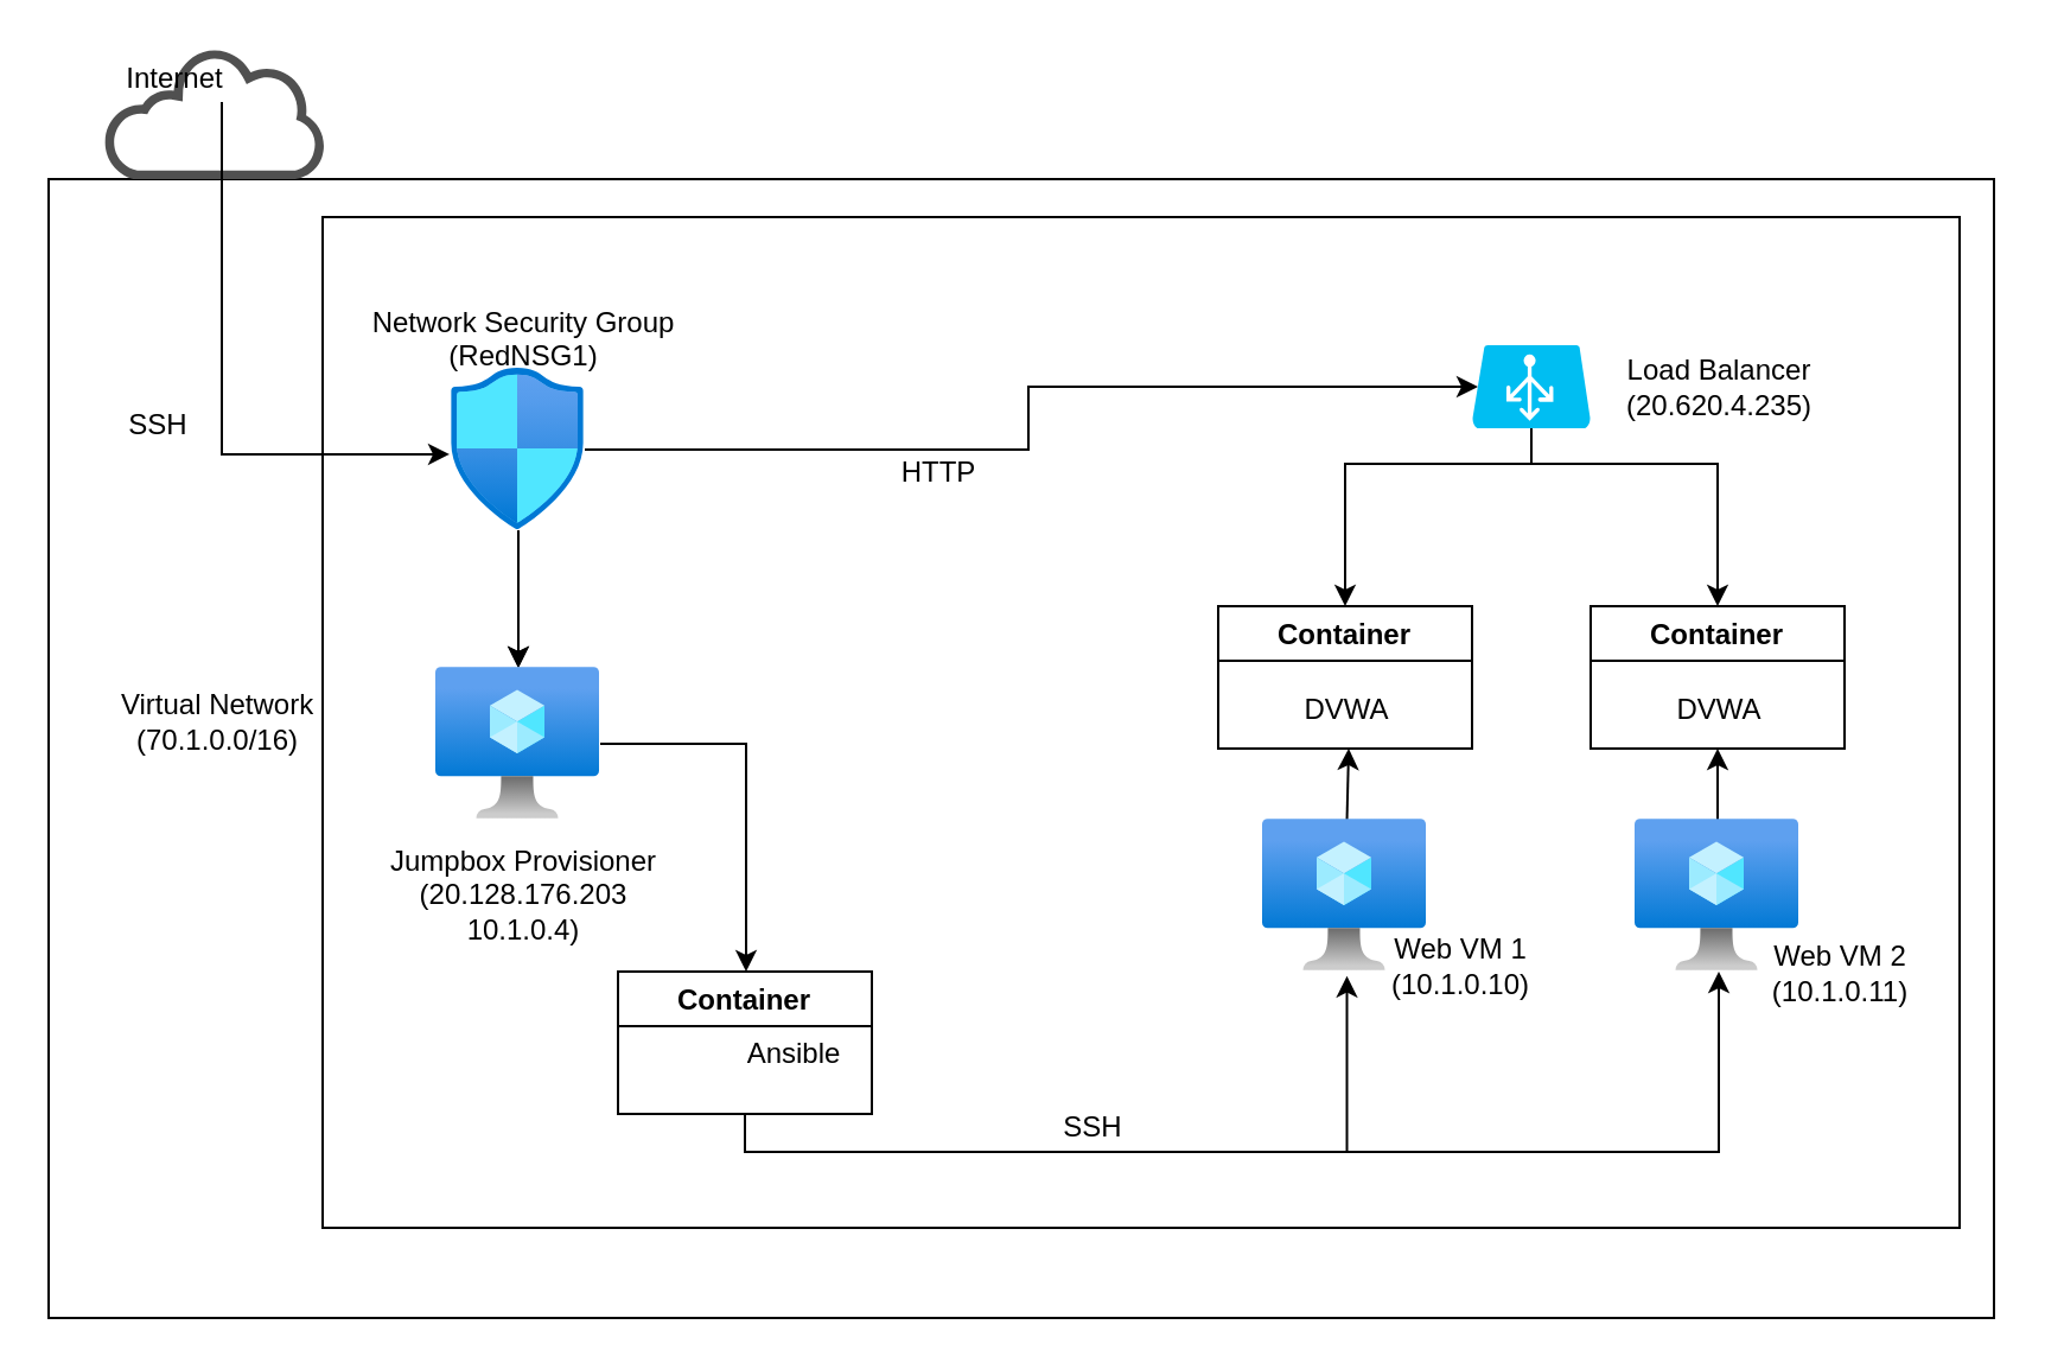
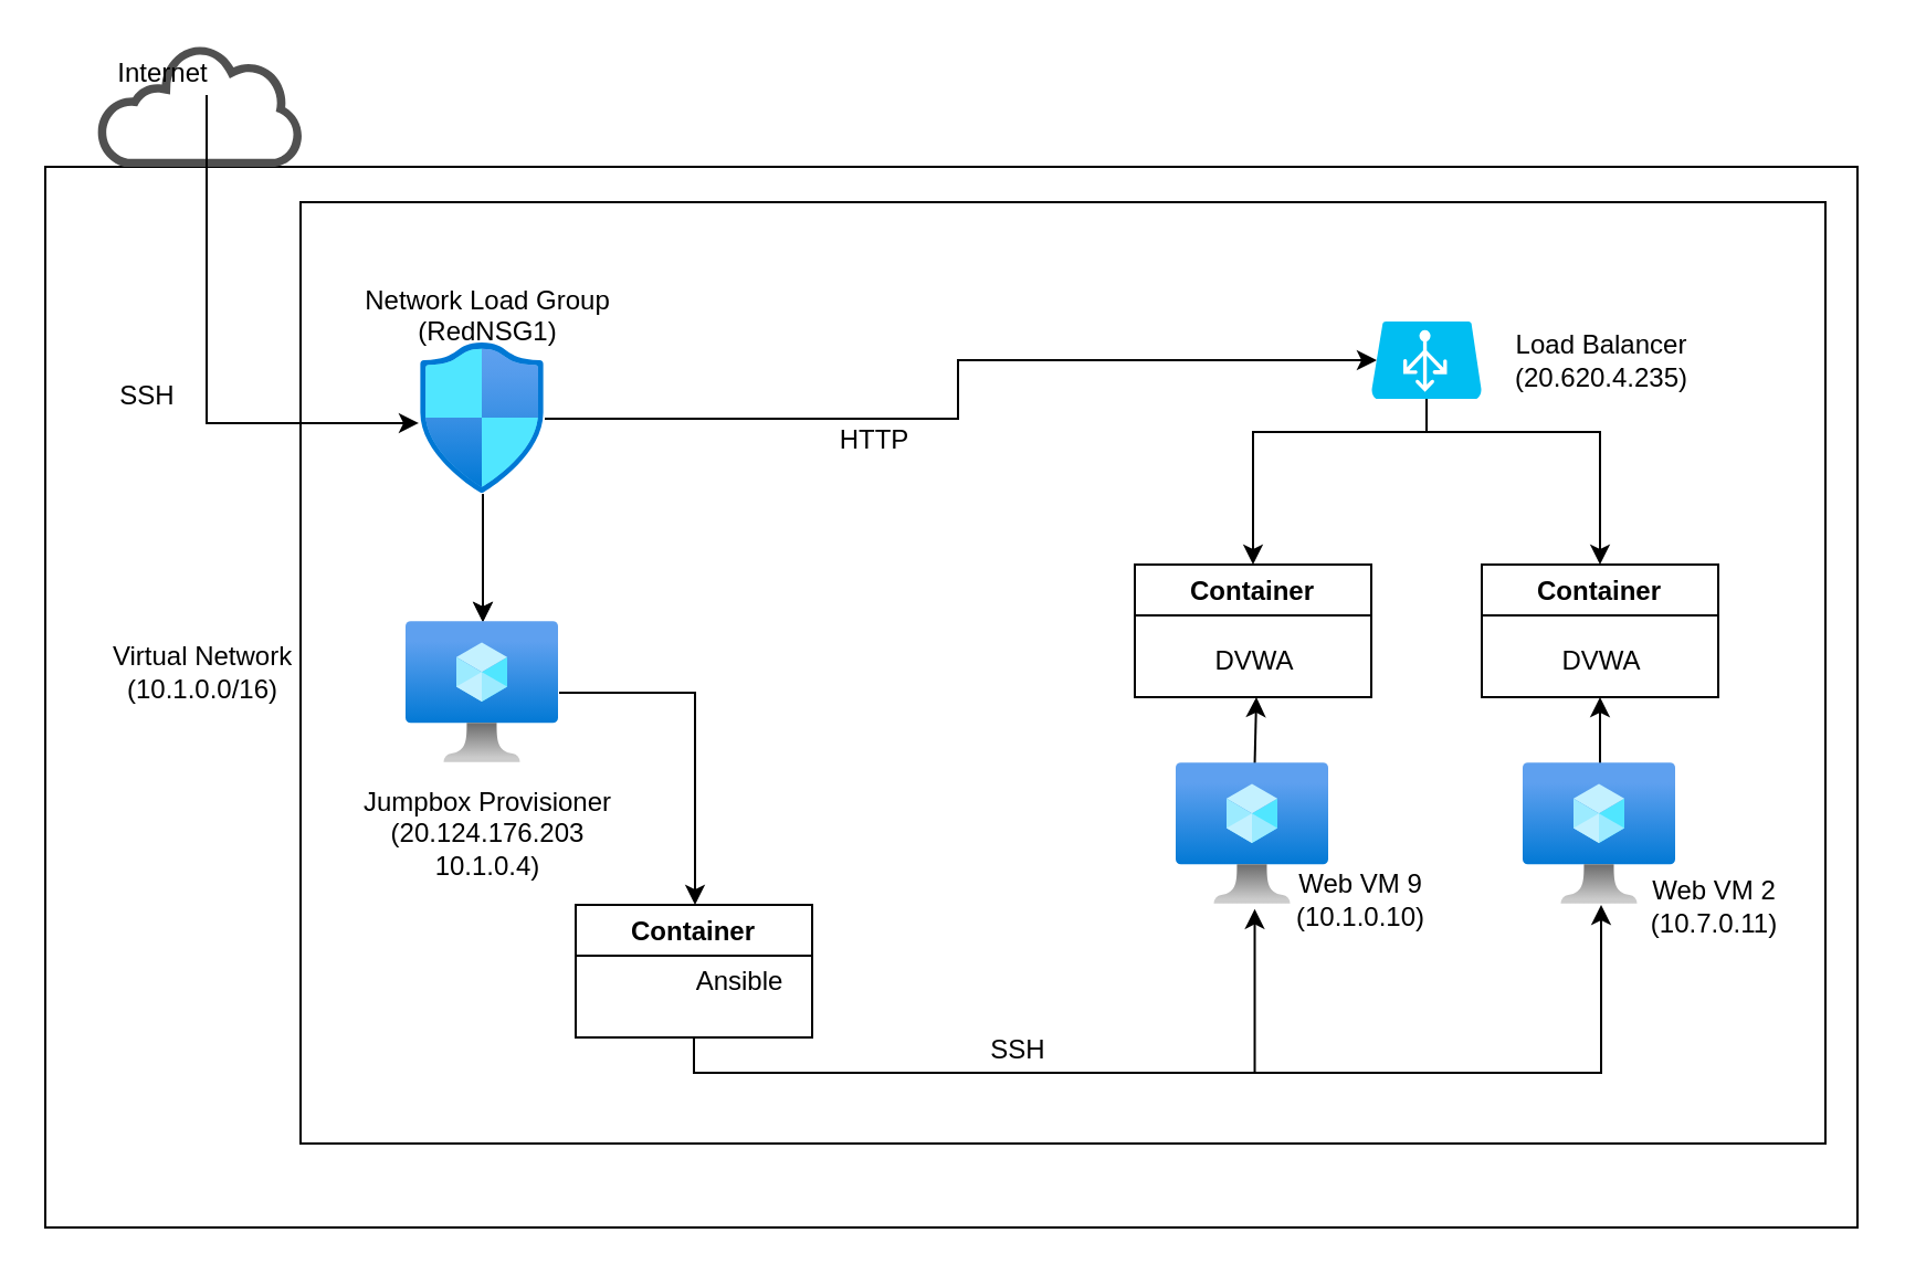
  <mxCell id="0" />
  <mxCell id="1" parent="0" />
  <mxCell id="2" value="" style="whiteSpace=wrap;html=1;" vertex="1" parent="1"><mxGeometry x="20" y="75" width="820" height="480" as="geometry" /></mxCell>
  <mxCell id="3" value="" style="whiteSpace=wrap;html=1;" parent="1" vertex="1"><mxGeometry x="135.5" y="91" width="690" height="426" as="geometry" /></mxCell>
  <mxCell id="4" value="" style="sketch=0;pointerEvents=1;shadow=0;dashed=0;html=1;strokeColor=none;fillColor=#505050;labelPosition=center;verticalLabelPosition=bottom;outlineConnect=0;verticalAlign=top;align=center;shape=mxgraph.office.clouds.cloud;" parent="1" vertex="1"><mxGeometry x="43.5" y="20" width="94" height="55" as="geometry" /></mxCell>
  <mxCell id="5" value="" style="edgeStyle=none;rounded=0;orthogonalLoop=1;jettySize=auto;html=1;" parent="1" source="8" target="10" edge="1"><mxGeometry relative="1" as="geometry" /></mxCell>
  <mxCell id="6" value="" style="edgeStyle=none;rounded=0;orthogonalLoop=1;jettySize=auto;html=1;" parent="1" source="8" target="10" edge="1"><mxGeometry relative="1" as="geometry" /></mxCell>
  <mxCell id="7" style="edgeStyle=orthogonalEdgeStyle;rounded=0;orthogonalLoop=1;jettySize=auto;html=1;entryX=0.05;entryY=0.5;entryDx=0;entryDy=0;entryPerimeter=0;" edge="1" parent="1" source="8" target="30"><mxGeometry relative="1" as="geometry" /></mxCell>
  <mxCell id="8" value="" style="aspect=fixed;html=1;points=[];align=center;image;fontSize=12;image=img/lib/azure2/networking/Network_Security_Groups.svg;" parent="1" vertex="1"><mxGeometry x="190" y="155" width="56.0" height="68" as="geometry" /></mxCell>
  <mxCell id="9" style="edgeStyle=elbowEdgeStyle;rounded=0;orthogonalLoop=1;jettySize=auto;html=1;entryX=0.5;entryY=0;entryDx=0;entryDy=0;" parent="1" source="10" target="17" edge="1"><mxGeometry relative="1" as="geometry"><Array as="points"><mxPoint x="314" y="365" /></Array></mxGeometry></mxCell>
  <mxCell id="10" value="" style="aspect=fixed;html=1;points=[];align=center;image;fontSize=12;image=img/lib/azure2/compute/Virtual_Machine.svg;" parent="1" vertex="1"><mxGeometry x="183.5" y="281" width="69" height="64" as="geometry" /></mxCell>
  <mxCell id="11" style="edgeStyle=none;rounded=0;orthogonalLoop=1;jettySize=auto;html=1;entryX=0.5;entryY=1;entryDx=0;entryDy=0;" parent="1" source="12" target="19" edge="1"><mxGeometry relative="1" as="geometry" /></mxCell>
  <mxCell id="12" value="" style="aspect=fixed;html=1;points=[];align=center;image;fontSize=12;image=img/lib/azure2/compute/Virtual_Machine.svg;" parent="1" vertex="1"><mxGeometry x="689" y="345" width="69" height="64" as="geometry" /></mxCell>
  <mxCell id="13" style="edgeStyle=none;rounded=0;orthogonalLoop=1;jettySize=auto;html=1;entryX=0.53;entryY=1.3;entryDx=0;entryDy=0;entryPerimeter=0;" parent="1" source="14" target="22" edge="1"><mxGeometry relative="1" as="geometry"><mxPoint x="567" y="319" as="targetPoint" /></mxGeometry></mxCell>
  <mxCell id="14" value="" style="aspect=fixed;html=1;points=[];align=center;image;fontSize=12;image=img/lib/azure2/compute/Virtual_Machine.svg;" parent="1" vertex="1"><mxGeometry x="532" y="345" width="69" height="64" as="geometry" /></mxCell>
  <mxCell id="15" style="edgeStyle=elbowEdgeStyle;rounded=0;orthogonalLoop=1;jettySize=auto;html=1;entryX=0.511;entryY=1.029;entryDx=0;entryDy=0;entryPerimeter=0;" parent="1" source="17" target="14" edge="1"><mxGeometry relative="1" as="geometry"><Array as="points"><mxPoint x="567" y="485" /></Array></mxGeometry></mxCell>
  <mxCell id="16" style="edgeStyle=elbowEdgeStyle;rounded=0;orthogonalLoop=1;jettySize=auto;html=1;entryX=0.507;entryY=1;entryDx=0;entryDy=0;entryPerimeter=0;" parent="1" target="12" edge="1"><mxGeometry relative="1" as="geometry"><mxPoint x="420" y="485" as="sourcePoint" /><mxPoint x="720" y="405" as="targetPoint" /><Array as="points"><mxPoint x="724" y="455" /></Array></mxGeometry></mxCell>
  <mxCell id="17" value="Container" style="swimlane;" parent="1" vertex="1"><mxGeometry x="260" y="409" width="107" height="60" as="geometry"><mxRectangle x="406" y="334" width="90" height="23" as="alternateBounds" /></mxGeometry></mxCell>
  <mxCell id="18" value="Ansible" style="text;html=1;align=center;verticalAlign=middle;resizable=0;points=[];autosize=1;strokeColor=none;fillColor=none;" parent="17" vertex="1"><mxGeometry x="48.5" y="25" width="50" height="20" as="geometry" /></mxCell>
  <mxCell id="19" value="Container" style="swimlane;" parent="1" vertex="1"><mxGeometry x="670" y="255" width="107" height="60" as="geometry" /></mxCell>
  <mxCell id="20" value="DVWA" style="text;html=1;align=center;verticalAlign=middle;resizable=0;points=[];autosize=1;strokeColor=none;fillColor=none;" parent="19" vertex="1"><mxGeometry x="28.5" y="34" width="50" height="20" as="geometry" /></mxCell>
  <mxCell id="21" value="Container" style="swimlane;" parent="1" vertex="1"><mxGeometry x="513" y="255" width="107" height="60" as="geometry" /></mxCell>
  <mxCell id="22" value="DVWA" style="text;html=1;align=center;verticalAlign=middle;resizable=0;points=[];autosize=1;strokeColor=none;fillColor=none;" parent="21" vertex="1"><mxGeometry x="28.5" y="34" width="50" height="20" as="geometry" /></mxCell>
  <mxCell id="23" style="edgeStyle=orthogonalEdgeStyle;rounded=0;orthogonalLoop=1;jettySize=auto;html=1;entryX=-0.018;entryY=0.529;entryDx=0;entryDy=0;entryPerimeter=0;" edge="1" parent="1" source="24" target="8"><mxGeometry relative="1" as="geometry"><Array as="points"><mxPoint x="93" y="191" /></Array></mxGeometry></mxCell>
  <mxCell id="24" value="Internet" style="text;html=1;align=center;verticalAlign=middle;resizable=0;points=[];autosize=1;strokeColor=none;fillColor=none;" parent="1" vertex="1"><mxGeometry x="47.5" y="22.5" width="50" height="20" as="geometry" /></mxCell>
- <mxCell id="25" value="&lt;div&gt;Virtual Network&lt;/div&gt;&lt;div&gt;(70.1.0.0/16)&lt;/div&gt;" style="text;html=1;align=center;verticalAlign=middle;resizable=0;points=[];autosize=1;strokeColor=none;fillColor=none;" parent="1" vertex="1"><mxGeometry x="45.5" y="289" width="90" height="30" as="geometry" /></mxCell>
- <mxCell id="26" value="&lt;div&gt;Network Security Group&lt;/div&gt;&lt;div&gt;(RedNSG1)&lt;/div&gt;&lt;div&gt;&lt;br&gt;&lt;/div&gt;" style="text;html=1;align=center;verticalAlign=middle;resizable=0;points=[];autosize=1;strokeColor=none;fillColor=none;" parent="1" vertex="1"><mxGeometry x="150" y="125" width="140" height="50" as="geometry" /></mxCell>
+ <mxCell id="25" value="&lt;div&gt;Virtual Network&lt;/div&gt;&lt;div&gt;(10.1.0.0/16)&lt;/div&gt;" style="text;html=1;align=center;verticalAlign=middle;resizable=0;points=[];autosize=1;strokeColor=none;fillColor=none;" parent="1" vertex="1"><mxGeometry x="45.5" y="289" width="90" height="30" as="geometry" /></mxCell>
+ <mxCell id="26" value="&lt;div&gt;Network Load Group&lt;/div&gt;&lt;div&gt;(RedNSG1)&lt;/div&gt;&lt;div&gt;&lt;br&gt;&lt;/div&gt;" style="text;html=1;align=center;verticalAlign=middle;resizable=0;points=[];autosize=1;strokeColor=none;fillColor=none;" parent="1" vertex="1"><mxGeometry x="150" y="125" width="140" height="50" as="geometry" /></mxCell>
  <mxCell id="27" value="SSH" style="text;html=1;align=center;verticalAlign=middle;resizable=0;points=[];autosize=1;strokeColor=none;fillColor=none;" parent="1" vertex="1"><mxGeometry x="45.5" y="169" width="40" height="20" as="geometry" /></mxCell>
  <mxCell id="28" style="edgeStyle=orthogonalEdgeStyle;rounded=0;orthogonalLoop=1;jettySize=auto;html=1;entryX=0.5;entryY=0;entryDx=0;entryDy=0;" parent="1" source="30" target="19" edge="1"><mxGeometry relative="1" as="geometry"><Array as="points"><mxPoint x="645" y="195" /><mxPoint x="724" y="195" /></Array></mxGeometry></mxCell>
  <mxCell id="29" style="edgeStyle=orthogonalEdgeStyle;rounded=0;orthogonalLoop=1;jettySize=auto;html=1;entryX=0.5;entryY=0;entryDx=0;entryDy=0;" edge="1" parent="1" source="30" target="21"><mxGeometry relative="1" as="geometry"><Array as="points"><mxPoint x="645" y="195" /><mxPoint x="567" y="195" /></Array></mxGeometry></mxCell>
  <mxCell id="30" value="" style="verticalLabelPosition=bottom;html=1;verticalAlign=top;align=center;strokeColor=none;fillColor=#00BEF2;shape=mxgraph.azure.azure_load_balancer;" parent="1" vertex="1"><mxGeometry x="620" y="145" width="50" height="35" as="geometry" /></mxCell>
  <mxCell id="31" value="HTTP" style="text;html=1;align=center;verticalAlign=middle;resizable=0;points=[];autosize=1;strokeColor=none;fillColor=none;" parent="1" vertex="1"><mxGeometry x="370" y="189" width="50" height="20" as="geometry" /></mxCell>
- <mxCell id="32" value="&lt;div&gt;Jumpbox Provisioner&lt;br&gt;&lt;/div&gt;&lt;div&gt;(20.128.176.203&lt;/div&gt;&lt;div&gt;10.1.0.4)&lt;br&gt;&lt;/div&gt;" style="text;html=1;align=center;verticalAlign=middle;resizable=0;points=[];autosize=1;strokeColor=none;fillColor=none;" parent="1" vertex="1"><mxGeometry x="160" y="352" width="120" height="50" as="geometry" /></mxCell>
+ <mxCell id="32" value="&lt;div&gt;Jumpbox Provisioner&lt;br&gt;&lt;/div&gt;&lt;div&gt;(20.124.176.203&lt;/div&gt;&lt;div&gt;10.1.0.4)&lt;br&gt;&lt;/div&gt;" style="text;html=1;align=center;verticalAlign=middle;resizable=0;points=[];autosize=1;strokeColor=none;fillColor=none;" parent="1" vertex="1"><mxGeometry x="160" y="352" width="120" height="50" as="geometry" /></mxCell>
  <mxCell id="33" value="&lt;div&gt;Load Balancer&lt;/div&gt;&lt;div&gt;(20.620.4.235)&lt;br&gt;&lt;/div&gt;" style="text;html=1;align=center;verticalAlign=middle;resizable=0;points=[];autosize=1;strokeColor=none;fillColor=none;" parent="1" vertex="1"><mxGeometry x="678.5" y="147.5" width="90" height="30" as="geometry" /></mxCell>
- <mxCell id="34" value="&lt;div&gt;Web VM 1&lt;/div&gt;&lt;div&gt;(10.1.0.10)&lt;br&gt;&lt;/div&gt;" style="text;html=1;align=center;verticalAlign=middle;resizable=0;points=[];autosize=1;strokeColor=none;fillColor=none;" parent="1" vertex="1"><mxGeometry x="580" y="392" width="70" height="30" as="geometry" /></mxCell>
- <mxCell id="35" value="&lt;div&gt;Web VM 2&lt;/div&gt;&lt;div&gt;(10.1.0.11)&lt;br&gt;&lt;/div&gt;" style="text;html=1;align=center;verticalAlign=middle;resizable=0;points=[];autosize=1;strokeColor=none;fillColor=none;" parent="1" vertex="1"><mxGeometry x="740" y="395" width="70" height="30" as="geometry" /></mxCell>
+ <mxCell id="34" value="&lt;div&gt;Web VM 9&lt;/div&gt;&lt;div&gt;(10.1.0.10)&lt;br&gt;&lt;/div&gt;" style="text;html=1;align=center;verticalAlign=middle;resizable=0;points=[];autosize=1;strokeColor=none;fillColor=none;" parent="1" vertex="1"><mxGeometry x="580" y="392" width="70" height="30" as="geometry" /></mxCell>
+ <mxCell id="35" value="&lt;div&gt;Web VM 2&lt;/div&gt;&lt;div&gt;(10.7.0.11)&lt;br&gt;&lt;/div&gt;" style="text;html=1;align=center;verticalAlign=middle;resizable=0;points=[];autosize=1;strokeColor=none;fillColor=none;" parent="1" vertex="1"><mxGeometry x="740" y="395" width="70" height="30" as="geometry" /></mxCell>
  <mxCell id="36" value="SSH" style="text;html=1;align=center;verticalAlign=middle;resizable=0;points=[];autosize=1;strokeColor=none;fillColor=none;" parent="1" vertex="1"><mxGeometry x="440" y="465" width="40" height="20" as="geometry" /></mxCell>
